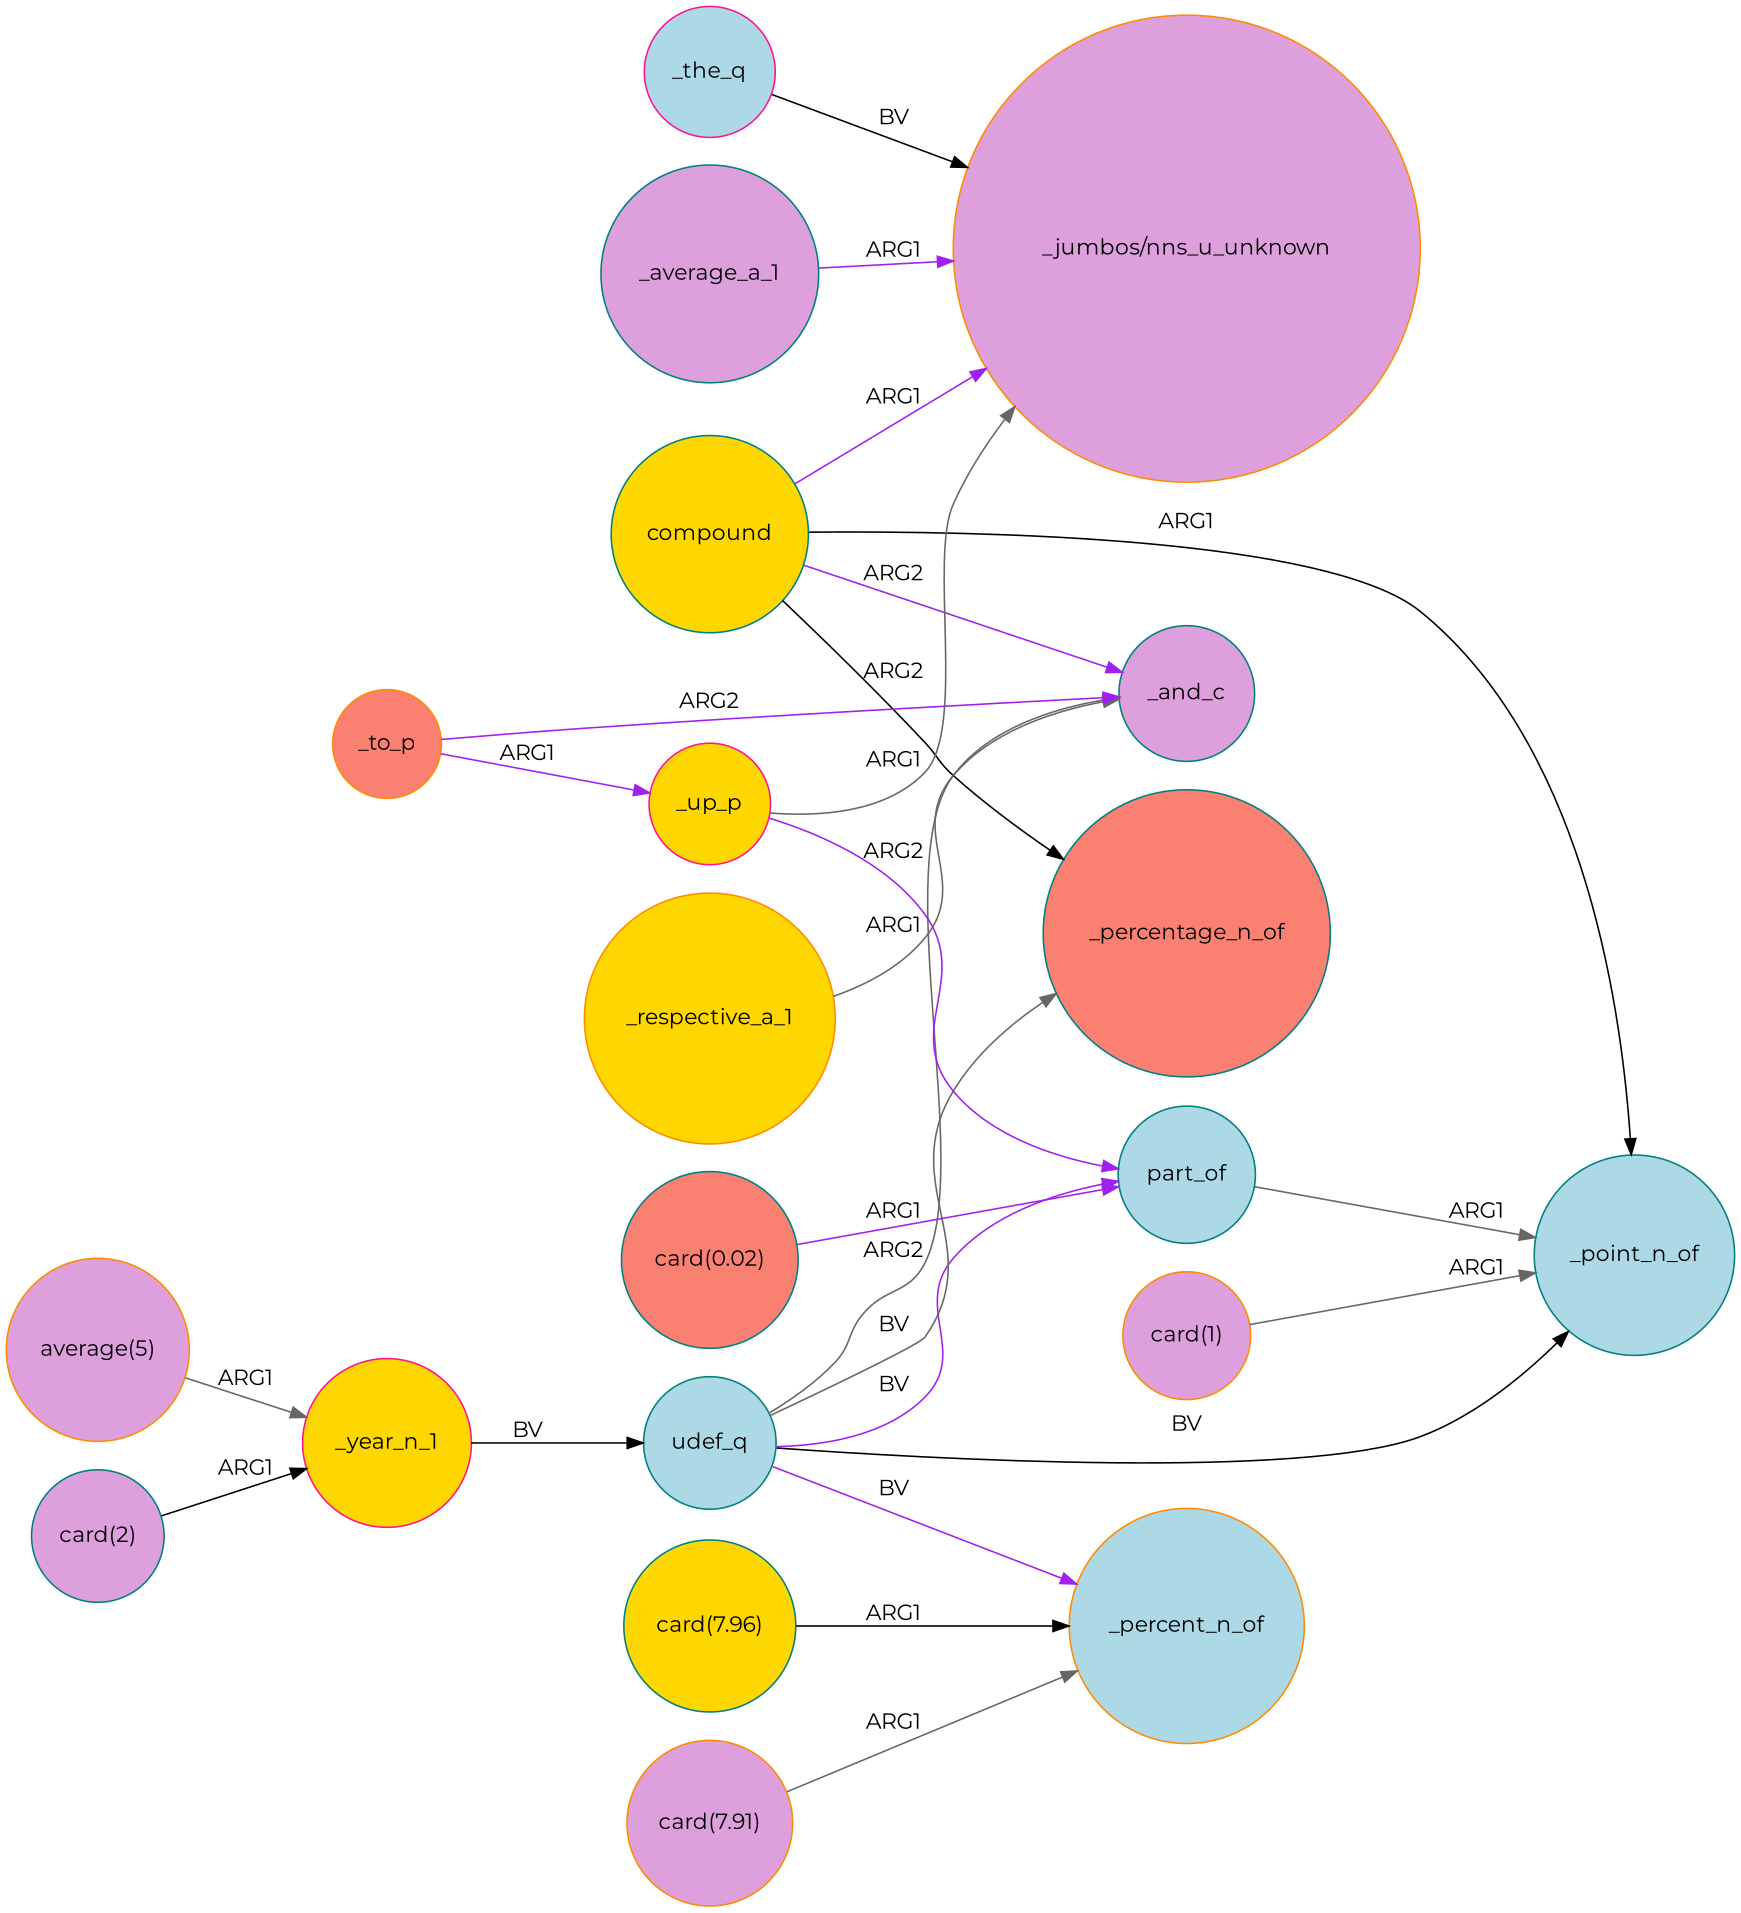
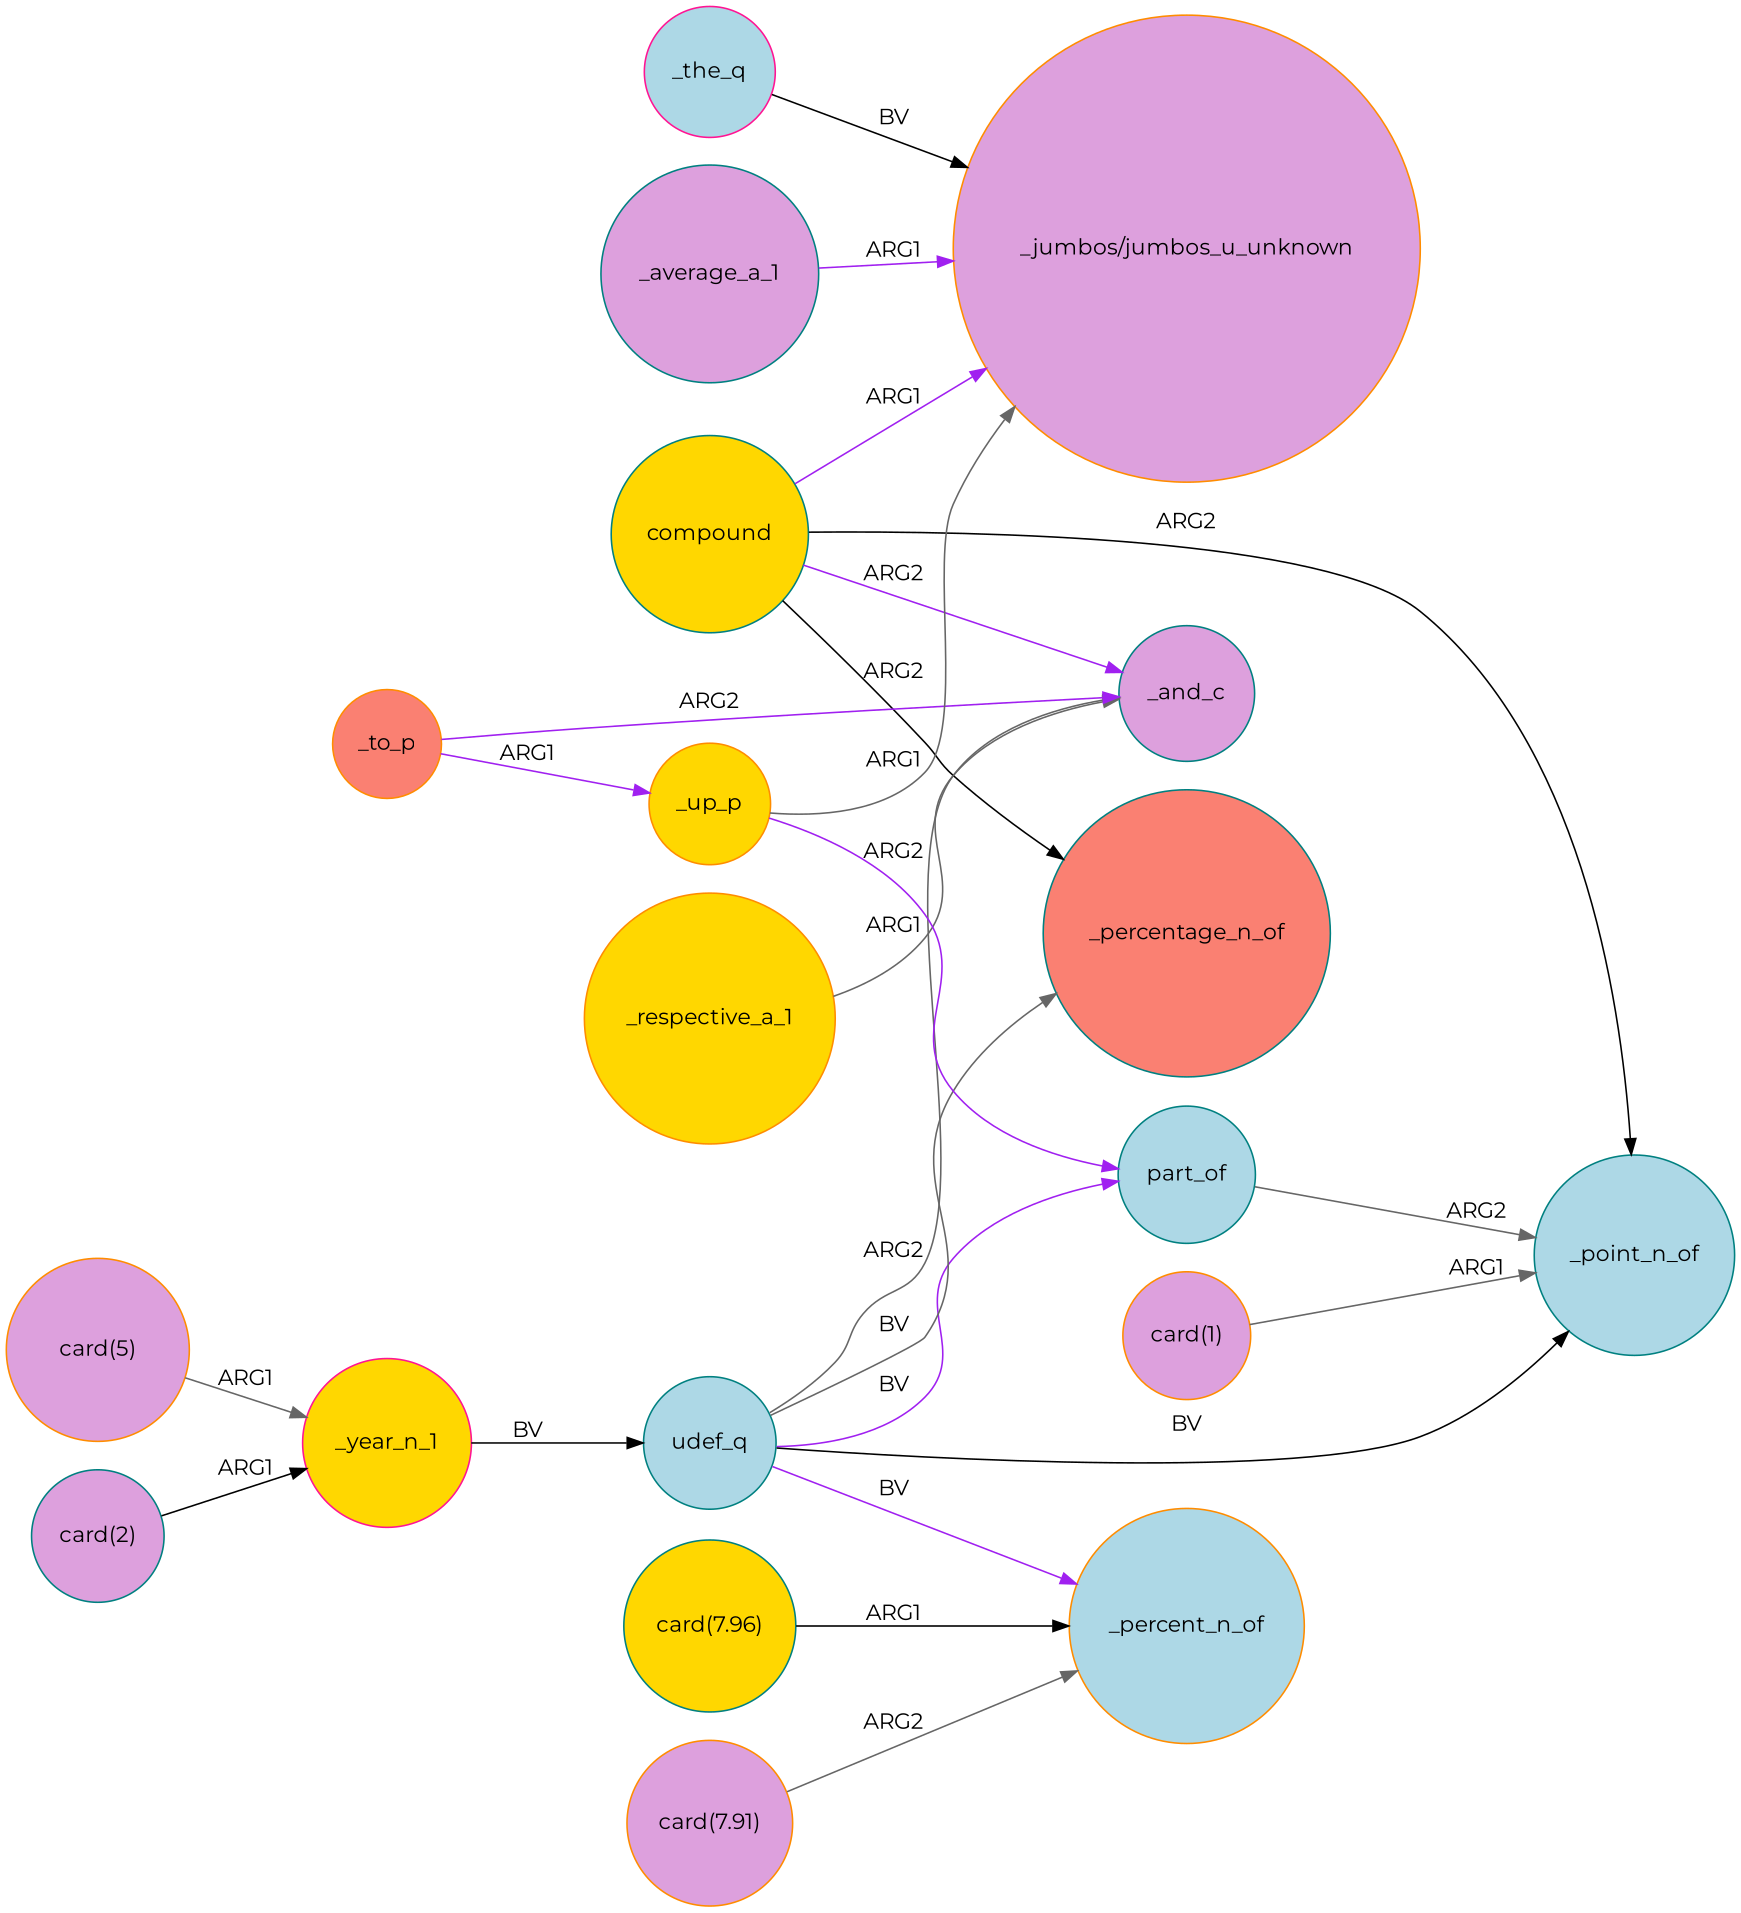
  digraph {
    fontname=Montserrat
    rankdir=LR
    node [color=teal fillcolor=plum fontname=Montserrat shape=circle style=filled]
    edge [color=purple fontname=Montserrat]
    udef_q [fillcolor=lightblue]
    part_of [fillcolor=lightblue]
    _point_n_of [fillcolor=lightblue]
    _percentage_n_of [fillcolor=salmon]
    _and_c
    _percent_n_of [color=darkorange fillcolor=lightblue]
    _year_n_1 [color=deeppink fillcolor=gold]
-   "card(5)" [color=darkorange label="average(5)"]
-   "_jumbos/nns_u_unknown" [color=darkorange]
+   "card(5)" [color=darkorange]
+   "_jumbos/nns_u_unknown" [color=darkorange label="_jumbos/jumbos_u_unknown"]
    _average_a_1
    compound [fillcolor=gold]
    _respective_a_1 [color=darkorange fillcolor=gold]
    _to_p [color=darkorange fillcolor=salmon]
-   _up_p [color=deeppink fillcolor=gold]
-   "card(0.02)" [fillcolor=salmon]
+   _up_p [color=darkorange fillcolor=gold]
    _the_q [color=deeppink fillcolor=lightblue]
    "card(2)"
    "card(1)" [color=darkorange]
    "card(7.96)" [fillcolor=gold]
    "card(7.91)" [color=darkorange]
    udef_q -> part_of [label=BV]
    udef_q -> _point_n_of [color=black label=BV]
    udef_q -> _percentage_n_of [color=gray40 label=BV]
    udef_q -> _and_c [color=gray40 label=ARG2]
    udef_q -> _percent_n_of [label=BV]
-   part_of -> _point_n_of [color=gray40 label=ARG1]
+   part_of -> _point_n_of [color=gray40 label=ARG2]
    _year_n_1 -> udef_q [color=black label=BV]
    "card(5)" -> _year_n_1 [color=gray40 label=ARG1]
    _average_a_1 -> "_jumbos/nns_u_unknown" [label=ARG1]
-   compound -> _point_n_of [color=black label=ARG1]
+   compound -> _point_n_of [color=black label=ARG2]
    compound -> _percentage_n_of [color=black label=ARG2]
    compound -> _and_c [label=ARG2]
    compound -> "_jumbos/nns_u_unknown" [label=ARG1]
    _respective_a_1 -> _and_c [color=gray40 label=ARG1]
    _to_p -> _and_c [label=ARG2]
    _to_p -> _up_p [label=ARG1]
    _up_p -> part_of [label=ARG2]
    _up_p -> "_jumbos/nns_u_unknown" [color=gray40 label=ARG1]
-   "card(0.02)" -> part_of [label=ARG1]
    _the_q -> "_jumbos/nns_u_unknown" [color=black label=BV]
    "card(2)" -> _year_n_1 [color=black label=ARG1]
    "card(1)" -> _point_n_of [color=gray40 label=ARG1]
    "card(7.96)" -> _percent_n_of [color=black label=ARG1]
-   "card(7.91)" -> _percent_n_of [color=gray40 label=ARG1]
+   "card(7.91)" -> _percent_n_of [color=gray40 label=ARG2]
  }
